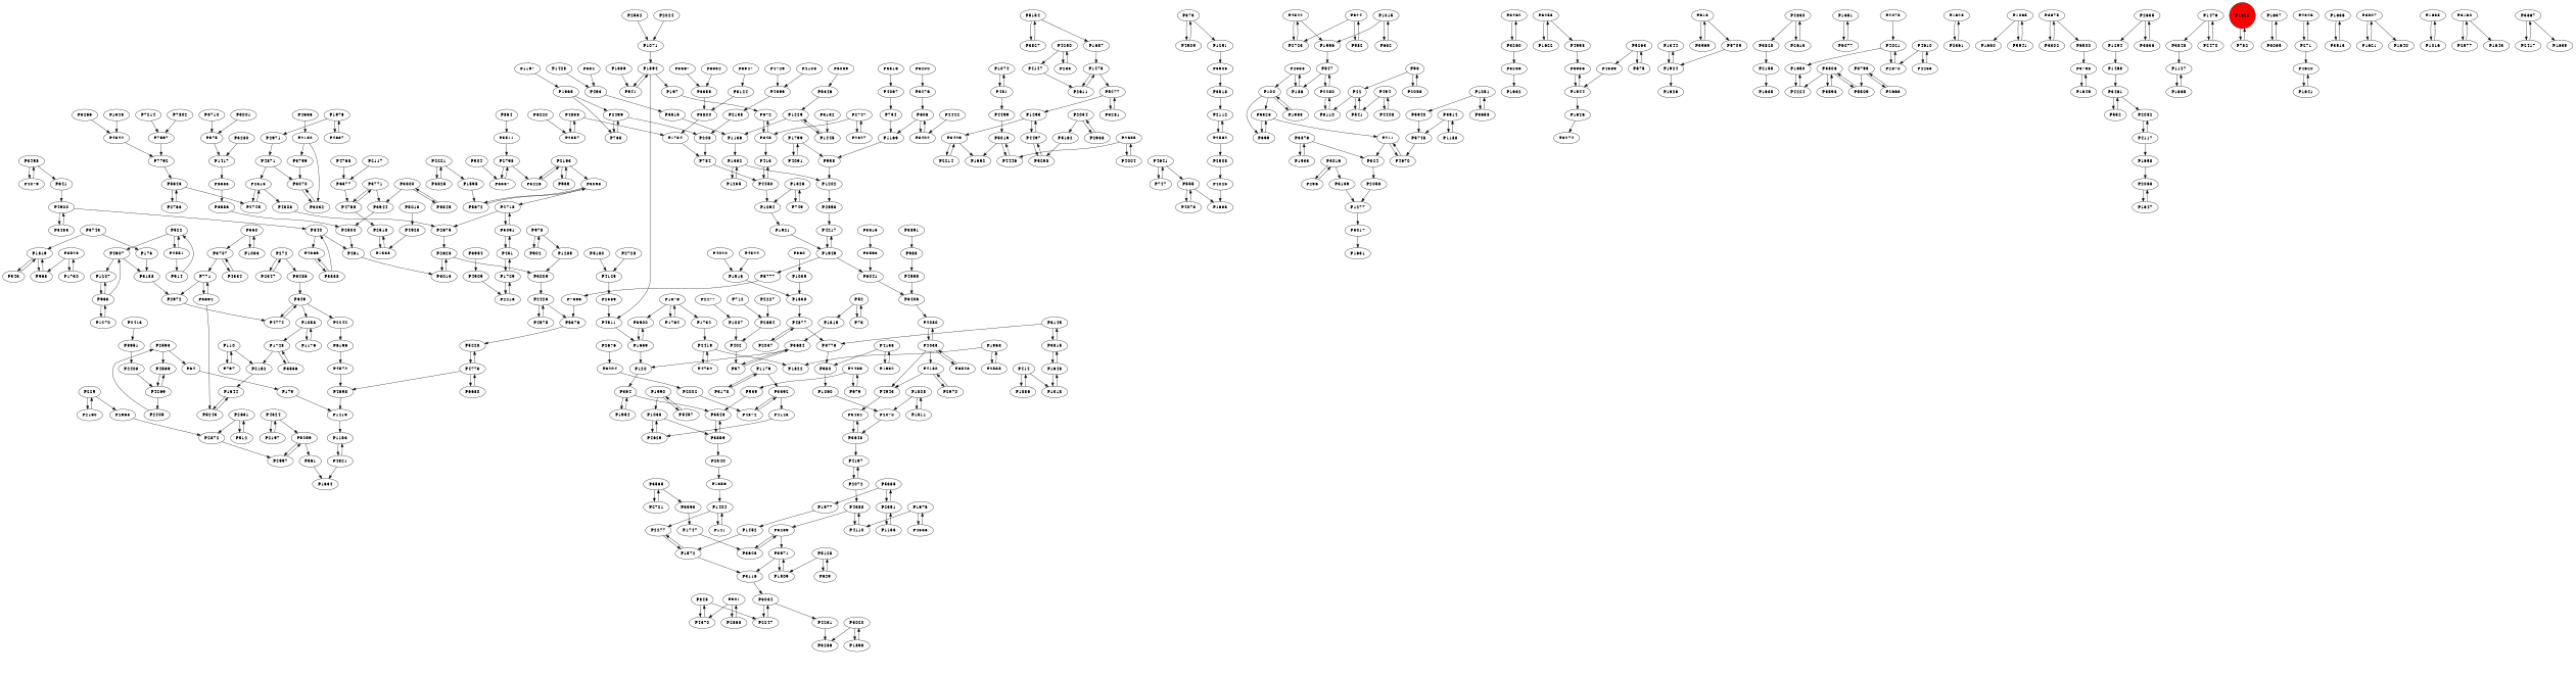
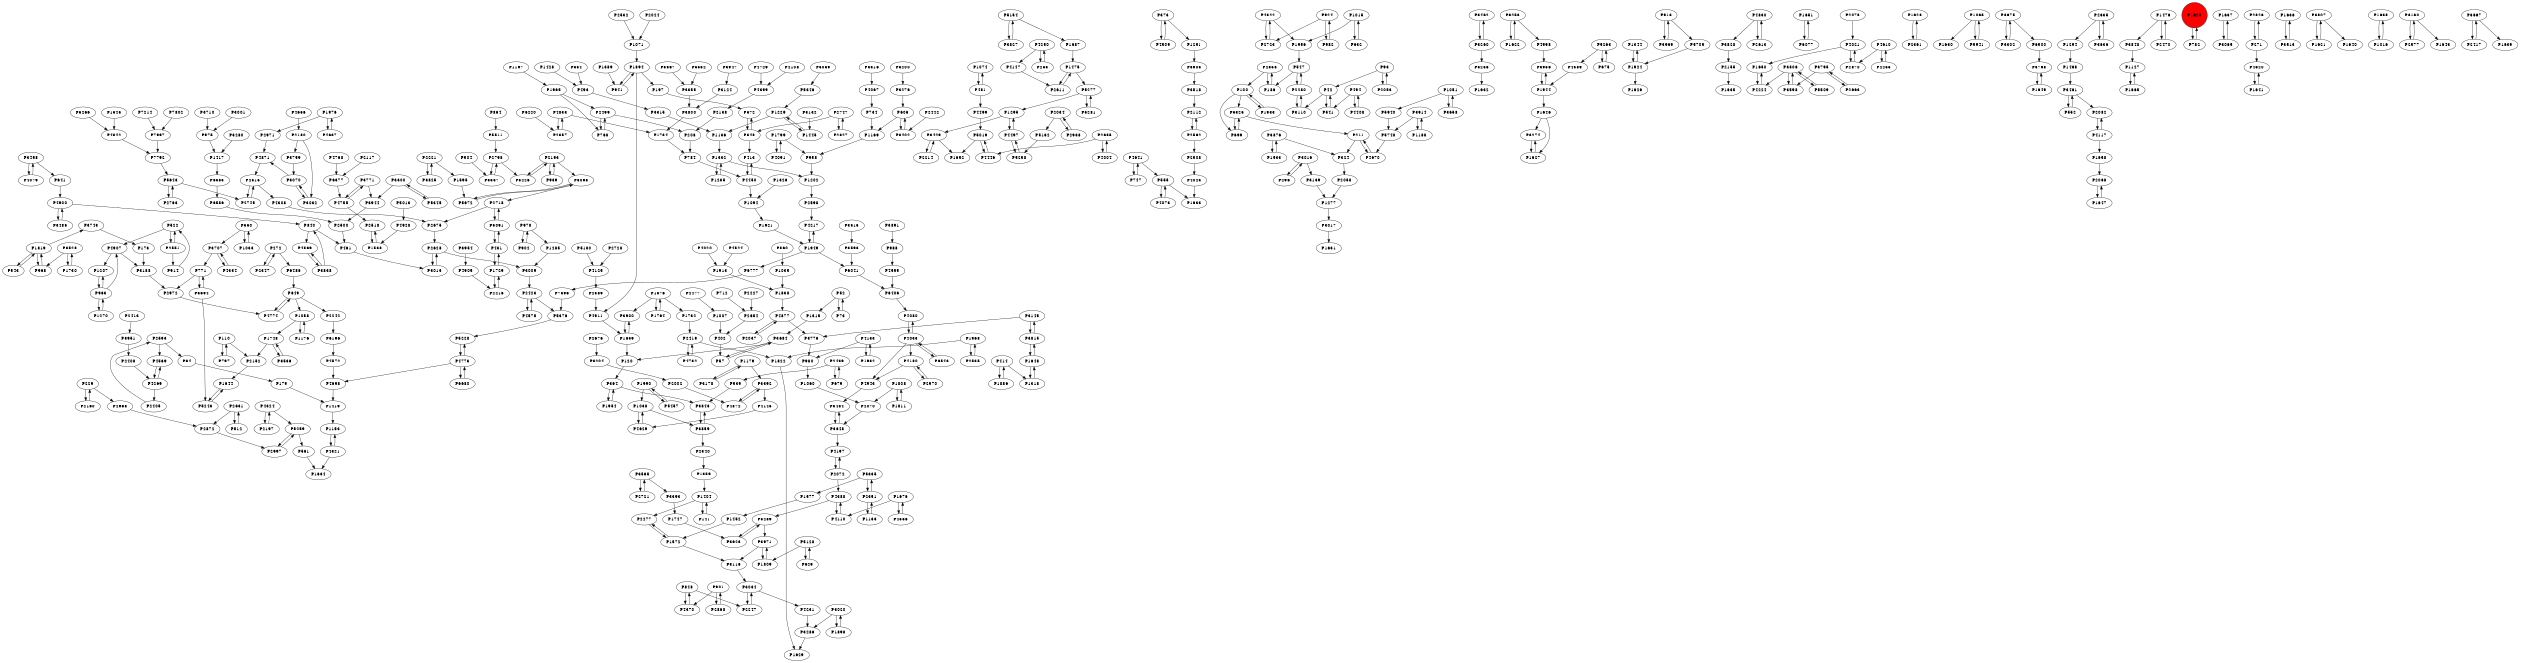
  digraph {
    P1428
    P493
    P3315
    P1136
    P6196
    P4572
    P4698
    P1419
    P4133
    P1932
    P980
    P1060
    P1921
    P1949
    P4217
    P6777
    P6041
    P7396
    P6406
    P2442
    P3402
    P606
    P1169
    P2971
    P4871
    n26 [label=P2515]
    P2745
    P4308
    P3188
    P2972
    P4774
    P649
    P1074
    P481
    P4499
    P5019
    P3905
    P3518
    P2112
    P2562
    P1315
    P3684
    P120
    P57
    P364
    P2072
    P4197
    P4388
    P5289
    P4110
    P5325
    P699
    P211
    P324
    P4670
    P2358
    P100
    P186
    P1933
    P1687
    P1475
    P5277
    P2611
    P1295
    P5281
    P3462
    P3260
    P5256
    P1632
    P6253
    P1622
    P4998
    P3956
    P4656
    P2180
    P3759
    P3032
    P3070
    P6680
    P4773
    P5228
    P4067
    P734
    P958
    P982
    P924
    P2723
    P4322
    P1819
    P3743
    P968
    P543
    P173
    P504
    P3337
    P2798
    P5226
    P3707
    P771
    P4334
    P3694
    P5243
    P4033
    P6543
    P4180
    P4943
    P4080
    P2970
    P3484
    P4575
    P2423
    P5376
    P2327
    P2747
    P348
    P572
    P413
    P939
    P2193
    P3098
    P2718
    P5672
    P1344
    P1924
    P1626
    P975
    P1417
    P6383
    P6586
    P4830
    P3828
    P2613
    P2155
    P1635
    P4408
    P494
    P541
    P42
    P1646
    P3274
+   P1627
    P1007
    P402
    P5705
    P1747
    P3623
    P3971
    P2532
    P1071
    P1894
    P197
    P4911
    P941
    P1376
    P1764
    P3900
    P1732
    P1659
    P2419
    P3838
    P840
    P4869
    P461
    P3013
    P2002
    P4872
    P3392
    P4145
    P1651
    P6077
    P2628
    P3954
    P4905
    P2216
    P1729
    P4020
    P1913
    P1838
    P4877
    P5091
    P2675
    P431
    P2058
    P1277
    P3017
    P2037
    P3776
    P1652
    P4446
    P4021
    P1650
    P2870
    P4224
    P1676
    P4556
    P2728
    P4125
    P2589
    P3648
    P1153
    P1628
    P2361
    P1065
    P1630
    P5941
    P5128
    P1809
    P629
    P3116
    P561
    P1634
    P3798
    P1649
    P2535
    P1968
    P1822
+   P1629
    P52
    P73
    P5154
    P3827
    P1954
    P3843
    P3859
    P1631
    P2477
    P3302
    P3675
    P6500
    P253
    P4250
    P4147
    P988
    P4555
    P3461
    P552
    P2082
    P4117
    P1332
    P1179
    P3178
    P4629
    P5643
    P2763
    P2227
    P2654
    P4497
    P3429
    P1404
    P141
    P2277
    P1572
    P3815
    P3145
    P1648
    P1318
    P2070
    P3110
    P2280
    P4833
    P1734
    P2357
    P784
    P4450
    P1251
    P2221
    P1595
    P3825
    P547
    P1235
    P1202
    P2598
    P712
    P3016
    P3139
    P296
    P229
    P2968
    P2160
    P2872
    P2997
    P1965
    P768
    P2499
    P208
    P2197
    P4324
    P5259
    P554
    P414
    P1886
    P5748
    P4321
    P4755
    P3771
    P2518
    P3944
    P1538
    P3914
    P1188
    P1094
    P1658
    P2068
    P3951
    P2408
    P4269
    P4569
    P2405
    P4732
    P5258
    P2340
    P1647
    P1644
    P5335
    P1577
    P2351
    P1452
    P1133
    P914
    P522
    P2551
    P4907
    P1207
    P179
    P3598
    P3806
    P5509
    P4637
    P1976
    P3848
    P1127
    n332 [label=P1665]
    P864
    P5511
    P4370
    P848
    P2247
    P3034
    P1625 [fillcolor=red shape=circle style=filled]
    P782
    P4610
    P2255
    P3947
    P3124
    P3800
    P2593
    P2214
    P1956
    P4509
    P373
    P860
    P1035
    P1058
    P1748
    P1176
    P3536
    P2152
    P1637
    P3065
    P1359
    P4641
    P747
    P555
    P4073
    P1633
    P2242
    P2826
    P271
    P4620
    P1641
    P3009
    P272
    P6486
    P2347
    P3458
    P641
    P4079
    P4900
    P3485
    P4524
    P2500
    P5266
    P4342
    P7792
    P3593
    P2631
    P512
    P3355
    P4004
    P2685
    P4768
    P6377
    P1468
    P4231
    P1051
    P3658
    P5940
    P1944
    P1808
    P1811
    P6220
    P3528
    P1730
    P3515
    P3286
    P5457
    P1990
    P1038
    P64
    P3891
    P902
    P978
    P1285
    P5059
    P5346
    P1229
    P1445
    P5552
    P1476
    P2470
    P1636
    P3513
    P5200
    P3276
    P7214
    P7997
    P4399
    P2138
    P3807
    P1621
    P1640
    P963
    P2413
    P797
    P110
    P1638
    P1016
    P3300
    P5345
    P2635
    P1294
    P3636
    P2508
    P4023
    P3710
    P1270
    P1197
    P550
    P1033
    P5162
    P3001
    P3367
    P2663
    P3795
    P3969
    P913
    P93
    P2053
    P2034
    P2938
    P1799
    P4091
    P3160
    P2577
    P1643
    P1015
    P632
    P2676
    P3204
    P3393
    P4729
    P1326
-   P749
    P901
    P2868
    P2439
    P679
    P539
    P4928
    P3565
    P2721
    P2108
    P4589
    P1545
    P5013
    P2024
    P3667
    P2417
    P1639
    P3020
    P1898
    P2117
    P5263
    P675
    P3316
    P1533
    P3876
    P2078
    P7802
    P5180
    P3132
    P3280
    P1389
    P1428 -> P493
    P493 -> P3315
    P3315 -> P1136
    P1136 -> P1332
    P6196 -> P4572
    P4572 -> P4698
    P4698 -> P1419
    P1419 -> P1153
    P4133 -> P1932
    P4133 -> P980
    P1932 -> P4133
    P980 -> P1060
    P1060 -> P2070
    P1921 -> P1949
    P1949 -> P4217
    P1949 -> P6777
    P1949 -> P6041
    P4217 -> P1949
    P6777 -> P7396
    P6041 -> P6406
    P7396 -> P5376
    P6406 -> P4080
    P2442 -> P3402
    P3402 -> P606
    P606 -> P3402
    P606 -> P1169
    P1169 -> P958
    P2971 -> P4871
    P4871 -> n26
    n26 -> P2745
    n26 -> P4308
    P2745 -> n26
    P4308 -> P2675
    P3188 -> P2972
    P2972 -> P4774
    P4774 -> P649
    P649 -> P4774
    P649 -> P1058
    P649 -> P2242
    P1074 -> P481
    P481 -> P1074
    P481 -> P4499
    P4499 -> P5019
    P5019 -> P1652
    P5019 -> P4446
    P3905 -> P3518
    P3518 -> P2112
    P2112 -> P2562
    P2562 -> P2112
    P2562 -> P2508
    P1315 -> P3684
    P3684 -> P120
    P3684 -> P57
    P120 -> P364
    P57 -> P3684
    P364 -> P1954
    P364 -> P3843
    P2072 -> P4197
    P2072 -> P4388
    P4197 -> P2072
    P4388 -> P5289
    P4388 -> P4110
    P5289 -> P3623
    P5289 -> P3971
    P4110 -> P4388
    P5325 -> P699
    P5325 -> P211
    P699 -> P5325
    P211 -> P324
    P211 -> P4670
    P324 -> P2058
    P4670 -> P211
    P2358 -> P100
    P2358 -> P186
    P100 -> P5325
    P100 -> P699
    P100 -> P1933
    P186 -> P2358
    P1933 -> P100
    P1687 -> P1475
    P1475 -> P5277
    P1475 -> P2611
    P5277 -> P1295
    P5277 -> P5281
    P2611 -> P1475
    P1295 -> P4497
    P1295 -> P3429
    P5281 -> P5277
    P3462 -> P3260
    P3260 -> P3462
    P3260 -> P5256
    P5256 -> P1632
    P6253 -> P1622
    P6253 -> P4998
    P1622 -> P6253
    P4998 -> P3956
    P3956 -> P1944
    P4656 -> P2180
    P2180 -> P3759
    P2180 -> P3032
    P3759 -> P3070
    P3032 -> P3070
-   P4871 -> P3070
+   P3070 -> P4871
    P3070 -> P3032
    P6680 -> P4773
    P4773 -> P4698
    P4773 -> P6680
    P4773 -> P5228
    P5228 -> P4773
    P4067 -> P734
    P734 -> P1169
    P958 -> P1202
    P982 -> P924
    P924 -> P982
    P924 -> P2723
    P2723 -> P4322
    P4322 -> P2723
    P4322 -> P1956
-   P3743 -> P1819
+   P1819 -> P3743
    P1819 -> P968
    P1819 -> P543
    P3743 -> P173
    P968 -> P1819
    P543 -> P1819
    P173 -> P3188
    P504 -> P3337
    P3337 -> P2798
    P2798 -> P3337
    P2798 -> P5226
    P5226 -> P2193
    P3707 -> P771
    P3707 -> P4334
    P771 -> P2972
    P771 -> P3694
    P4334 -> P3707
    P3694 -> P771
    P3694 -> P5243
    P5243 -> P1644
    P4033 -> P6543
    P4033 -> P4180
    P4033 -> P4943
    P4033 -> P4080
    P6543 -> P4033
    P4180 -> P4943
    P4180 -> P2970
    P4943 -> P3484
    P4080 -> P4033
    P2970 -> P4180
    P3484 -> P3648
    P4575 -> P2423
    P2423 -> P4575
    P2423 -> P5376
    P5376 -> P5228
    P2327 -> P2747
    P2747 -> P2327
    P2747 -> P348
    P348 -> P572
    P348 -> P413
    P572 -> P348
    P413 -> P4450
    P939 -> P2193
    P2193 -> P5226
    P2193 -> P939
    P2193 -> P3098
    P3098 -> P2718
    P3098 -> P5672
    P2718 -> P5091
    P2718 -> P2675
    P5672 -> P3098
    P1344 -> P1924
    P1924 -> P1344
    P1924 -> P1626
    P975 -> P1417
    P1417 -> P6383
    P6383 -> P6586
    P6586 -> P2500
    P4830 -> P3828
    P4830 -> P2613
    P3828 -> P2155
    P2613 -> P4830
    P2155 -> P1635
    P4408 -> P494
    P494 -> P4408
    P494 -> P541
    P541 -> P42
    P42 -> P541
    P42 -> P3110
    P1646 -> P3274
+   P1646 -> P1627
+   P3274 -> P1627
+   P1627 -> P3274
    P1007 -> P402
    P402 -> P57
    P5705 -> P1924
    P1747 -> P3623
    P3623 -> P5289
    P3971 -> P1809
    P3971 -> P3116
    P2532 -> P1071
    P1071 -> P1894
    P1894 -> P197
    P1894 -> P4911
    P1894 -> P941
    P197 -> P572
    P4911 -> P1659
    P941 -> P1894
    P1376 -> P1764
    P1376 -> P3900
    P1376 -> P1732
    P1764 -> P1376
    P3900 -> P1659
    P1732 -> P2419
    P1659 -> P120
    P1659 -> P3900
    P2419 -> P1822
    P2419 -> P4732
    P3838 -> P840
    P3838 -> P4869
    P840 -> P4869
    P840 -> P461
    P4869 -> P3838
    P461 -> P3013
    P3013 -> P2628
    P2002 -> P4872
    P4872 -> P3392
    P3392 -> P4872
    P3392 -> P4145
    P4145 -> P4629
    P1651 -> P6077
    P6077 -> P1651
    P2628 -> P3013
    P2628 -> P3009
    P3954 -> P4905
    P4905 -> P2216
    P2216 -> P1729
    P1729 -> P2216
    P1729 -> P431
    P4020 -> P1913
    P1913 -> P1838
    P1838 -> P4877
    P4877 -> P2037
    P4877 -> P3776
    P5091 -> P2718
    P5091 -> P431
    P2675 -> P2628
    P431 -> P1729
    P431 -> P5091
    P2058 -> P1277
    P1277 -> P3017
    P3017 -> P1631
    P2037 -> P4877
    P3776 -> P980
    P4446 -> P5019
    P4021 -> P1650
    P4021 -> P2870
    P1650 -> P4224
    P2870 -> P4021
    P4224 -> P1650
    P1676 -> P4110
    P1676 -> P4556
    P4556 -> P1676
    P2728 -> P4125
    P4125 -> P2589
    P2589 -> P4911
    P3648 -> P4197
    P3648 -> P3484
    P1153 -> P4321
    P1628 -> P2361
    P2361 -> P1628
    P1065 -> P1630
    P1065 -> P5941
    P5941 -> P1065
    P5128 -> P1809
    P5128 -> P629
    P1809 -> P3971
    P629 -> P5128
    P3116 -> P3034
    P561 -> P1634
    P3798 -> P1649
    P1649 -> P3798
    P2535 -> P1968
    P1968 -> P2535
    P1968 -> P1822
+   P1822 -> P1629
    P52 -> P1315
    P52 -> P73
    P73 -> P52
    P5154 -> P1687
    P5154 -> P3827
    P3827 -> P5154
    P1954 -> P364
    P3843 -> P3859
    P3859 -> P3843
    P3859 -> P2340
    P2477 -> P1007
    P3302 -> P3675
    P3675 -> P3302
    P3675 -> P6500
    P6500 -> P3798
    P253 -> P4250
    P4250 -> P253
    P4250 -> P4147
    P4147 -> P2611
    P988 -> P4555
    P4555 -> P6406
    P3461 -> P552
    P3461 -> P2082
    P552 -> P3461
    P2082 -> P4117
    P4117 -> P2082
    P4117 -> P1658
    P1332 -> P1235
    P1332 -> P1202
    P1179 -> P3392
    P1179 -> P3178
    P3178 -> P1179
    P4629 -> P1038
    P5643 -> P2745
    P5643 -> P2763
    P2763 -> P5643
    P2227 -> P2654
    P2654 -> P402
    P4497 -> P1295
    P4497 -> P5258
    P3429 -> P1652
    P3429 -> P2214
    P1404 -> P141
    P1404 -> P2277
    P141 -> P1404
    P2277 -> P1572
    P1572 -> P3116
    P1572 -> P2277
    P3815 -> P3145
    P3815 -> P1648
    P3145 -> P3776
    P3145 -> P3815
    P1648 -> P3815
    P1648 -> P1318
    P1318 -> P1648
    P2070 -> P3648
    P3110 -> P2280
    P2280 -> P3110
    P2280 -> P547
    P4833 -> P1734
    P4833 -> P2357
    P1734 -> P784
    P2357 -> P4833
    P784 -> P4450
    P4450 -> P413
    P4450 -> P1094
    P1251 -> P3905
    P2221 -> P1595
    P2221 -> P3825
    P1595 -> P5672
    P3825 -> P2221
    P547 -> P186
    P547 -> P2280
    P1235 -> P1332
    P1202 -> P2598
    P2598 -> P4217
    P712 -> P2654
    P3016 -> P3139
    P3016 -> P296
    P3139 -> P1277
    P296 -> P3016
    P229 -> P2968
    P229 -> P2160
    P2968 -> P2872
    P2160 -> P229
    P2872 -> P2997
    P2997 -> P5259
    P1965 -> P768
    P1965 -> P2499
    P768 -> P2499
    P2499 -> P768
    P2499 -> P208
    P208 -> P784
    P2197 -> P4324
    P4324 -> P2197
    P4324 -> P5259
    P5259 -> P561
    P5259 -> P2997
    P554 -> P493
    P414 -> P1318
    P414 -> P1886
    P1886 -> P414
    P5748 -> P4670
    P4321 -> P1153
    P4321 -> P1634
    P4755 -> P3771
    P4755 -> P2518
    P3771 -> P4755
    P3771 -> P3944
    P2518 -> P1538
    P3944 -> P2500
    P1538 -> P2518
    P3914 -> P5748
    P3914 -> P1188
    P1188 -> P3914
    P1094 -> P1921
    P1658 -> P2068
    P2068 -> P1647
    P3951 -> P2408
    P2408 -> P4269
    P4269 -> P4569
    P4269 -> P2405
    P4569 -> P4269
    P2405 -> P2593
    P4732 -> P2419
    P5258 -> P4497
    P2340 -> P1359
    P1647 -> P2068
    P1644 -> P5243
    P5335 -> P1577
    P5335 -> P2351
    P1577 -> P1452
    P2351 -> P5335
    P2351 -> P1133
    P1452 -> P1572
    P1133 -> P2351
    P914 -> P522
    P522 -> P2551
    P522 -> P4907
    P2551 -> P914
    P2551 -> P522
    P4907 -> P3188
    P4907 -> P1207
    P1207 -> P963
    P179 -> P1419
    P3598 -> P3806
    P3806 -> P4224
    P3806 -> P3598
    P3806 -> P5509
    P5509 -> P3806
    P4637 -> P1976
    P1976 -> P2971
    P1976 -> P4637
    P3848 -> P1127
    P1127 -> n332
    n332 -> P1127
    P864 -> P5511
    P5511 -> P2798
    P4370 -> P848
    P848 -> P4370
    P848 -> P2247
    P2247 -> P3034
    P3034 -> P2247
    P3034 -> P4231
    P1625 -> P782
    P782 -> P1625
    P4610 -> P2870
    P4610 -> P2255
    P2255 -> P4610
    P3947 -> P3124
    P3124 -> P3800
    P3800 -> P1734
    P2593 -> P4569
    P2593 -> P64
    P2214 -> P3429
    P1956 -> P547
    P4509 -> P373
    P373 -> P1251
    P373 -> P4509
    P860 -> P1035
    P1035 -> P1838
    P1058 -> P1748
    P1058 -> P1176
    P1748 -> P3536
    P1748 -> P2152
    P1176 -> P1058
    P3536 -> P1748
    P2152 -> P1644
    P1637 -> P3065
    P3065 -> P1637
    P1359 -> P1404
    P4641 -> P747
    P4641 -> P555
    P747 -> P4641
    P555 -> P4073
    P555 -> P1633
    P4073 -> P555
    P2242 -> P6196
    P2826 -> P271
    P271 -> P2826
    P271 -> P4620
    P4620 -> P1641
    P1641 -> P4620
    P3009 -> P2423
    P272 -> P6486
    P272 -> P2347
    P6486 -> P649
    P2347 -> P272
    P3458 -> P641
    P3458 -> P4079
    P641 -> P4900
    P4079 -> P3458
    P4900 -> P840
    P4900 -> P3485
    P3485 -> P4900
    P4524 -> P1913
    P2500 -> P461
    P5266 -> P4342
    P4342 -> P7792
    P7792 -> P5643
    P3593 -> P6041
    P2631 -> P2872
    P2631 -> P512
    P512 -> P2631
    P3355 -> P3800
    P4004 -> P2685
    P2685 -> P4446
    P2685 -> P4004
    P4768 -> P6377
    P6377 -> P4755
    P1468 -> P3461
    P4231 -> P3286
    P1051 -> P3658
    P1051 -> P5940
    P3658 -> P1051
    P5940 -> P5748
    P1944 -> P3956
    P1944 -> P1646
    P1808 -> P2070
    P1808 -> P1811
    P1811 -> P1808
    P6220 -> P2357
    P3528 -> P968
    P3528 -> P1730
    P1730 -> P3528
    P3515 -> P3593
+   P3286 -> P1629
    P5457 -> P1990
    P1990 -> P5457
    P1990 -> P1038
    P1038 -> P3859
    P1038 -> P4629
    P64 -> P179
    P3891 -> P988
    P902 -> P978
    P978 -> P902
    P978 -> P1285
    P1285 -> P3009
    P5059 -> P5346
    P5346 -> P1229
    P1229 -> P1136
    P1229 -> P1445
    P1445 -> P1229
    P5552 -> P3355
    P1476 -> P3848
    P1476 -> P2470
    P2470 -> P1476
    P1636 -> P3513
    P3513 -> P1636
    P5200 -> P3276
    P3276 -> P606
    P7214 -> P7997
    P7997 -> P7792
    P4399 -> P2138
    P2138 -> P208
    P3807 -> P1621
    P3807 -> P1640
    P1621 -> P3807
    P963 -> P4907
    P963 -> P1207
    P963 -> P1270
    P2413 -> P3951
    P797 -> P110
    P110 -> P2152
    P110 -> P797
    P1638 -> P1016
    P1016 -> P1638
    P3300 -> P3944
    P3300 -> P5345
    P5345 -> P3300
    P2635 -> P1294
    P2635 -> P3636
    P1294 -> P1468
    P3636 -> P2635
    P2508 -> P4023
    P4023 -> P1633
    P3710 -> P975
    P1270 -> P963
    P1197 -> P1965
    P550 -> P3707
    P550 -> P1033
    P1033 -> P550
    P5162 -> P5258
    P3001 -> P975
    P3367 -> P3355
    P2663 -> P3795
-   P3795 -> P5509
+   P3795 -> P3598
    P3795 -> P2663
    P3969 -> P913
    P913 -> P5705
    P913 -> P3969
    P93 -> P42
    P93 -> P2053
    P2053 -> P93
    P2034 -> P5162
    P2034 -> P2938
    P2938 -> P2034
    P1799 -> P958
    P1799 -> P4091
    P4091 -> P1799
    P3160 -> P2577
    P3160 -> P1643
    P2577 -> P3160
    P1015 -> P1956
    P1015 -> P632
    P632 -> P1015
    P2676 -> P3204
    P3204 -> P2002
    P3393 -> P1747
    P4729 -> P4399
    P1326 -> P1094
-   P1326 -> P749
-   P749 -> P1326
    P901 -> P4370
    P901 -> P2868
    P2868 -> P901
    P2439 -> P679
    P2439 -> P539
    P679 -> P2439
    P539 -> P3843
    P4928 -> P1538
    P3565 -> P3393
    P3565 -> P2721
    P2721 -> P3565
    P2108 -> P4399
    P4589 -> P1944
    P1545 -> P4342
    P5013 -> P4928
    P2024 -> P1071
    P3667 -> P2417
    P3667 -> P1639
    P2417 -> P3667
    P3020 -> P3286
    P3020 -> P1898
    P1898 -> P3020
    P2117 -> P6377
    P5263 -> P4589
    P5263 -> P675
    P675 -> P5263
    P3316 -> P4067
    P1533 -> P3876
    P3876 -> P324
    P3876 -> P1533
    P2078 -> P4021
    P7802 -> P7997
    P5180 -> P4125
    P3132 -> P1445
    P3280 -> P1417
    P1389 -> P941
  }
